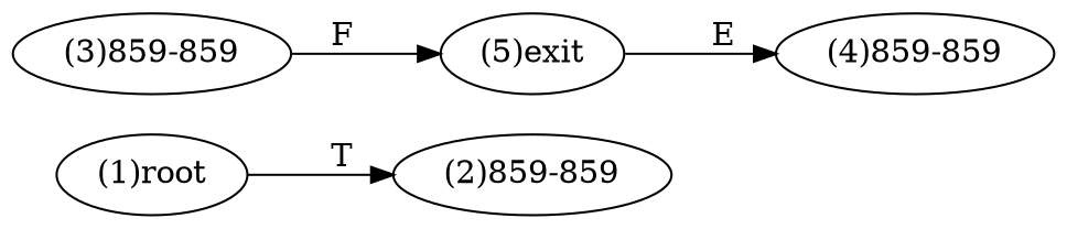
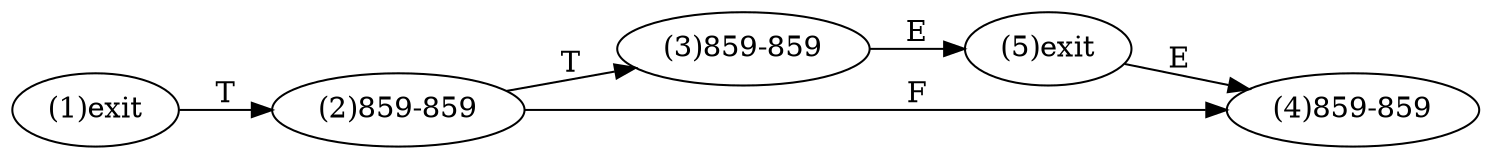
  digraph {
    rankdir=LR
-   n1 [label="(1)root"]
+   n1 [label="(1)exit"]
    n2 [label="(2)859-859"]
    n3 [label="(3)859-859"]
    n4 [label="(4)859-859"]
    n5 [label="(5)exit"]
    n1 -> n2 [label=T]
-   n3 -> n5 [label=F]
+   n2 -> n3 [label=T]
+   n2 -> n4 [label=F]
+   n3 -> n5 [label=E]
    n5 -> n4 [label=E]
  }
